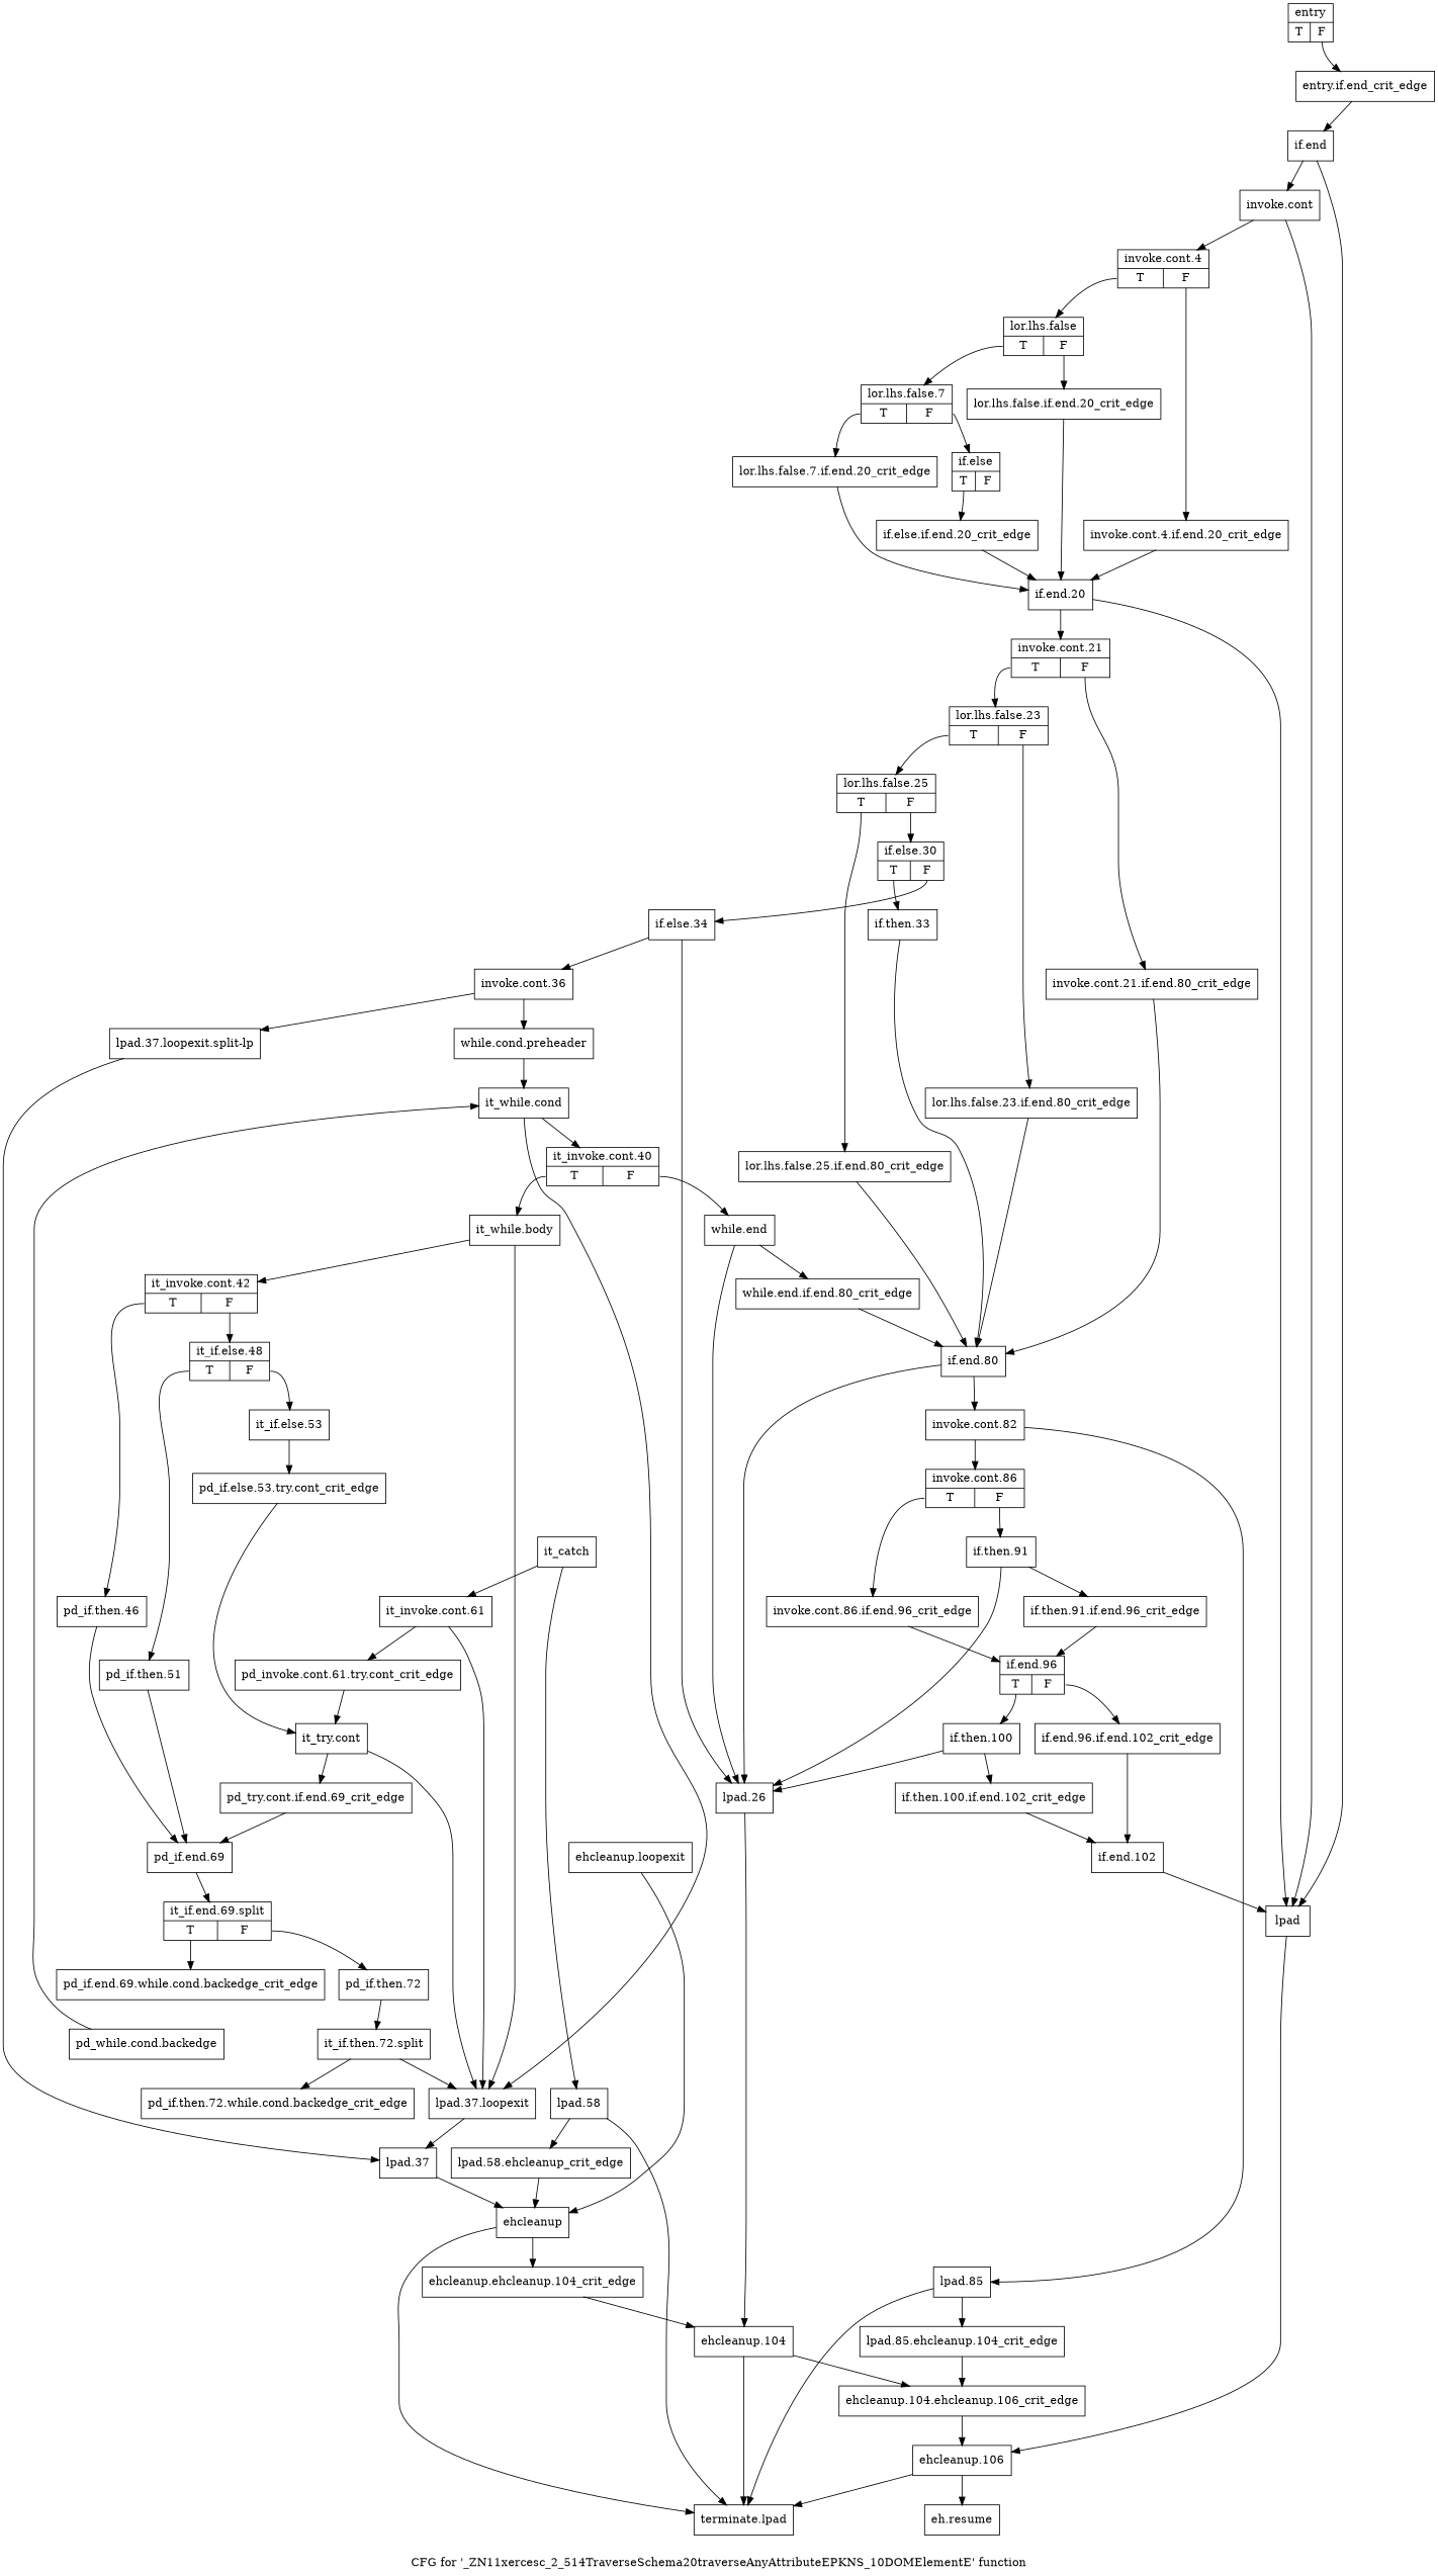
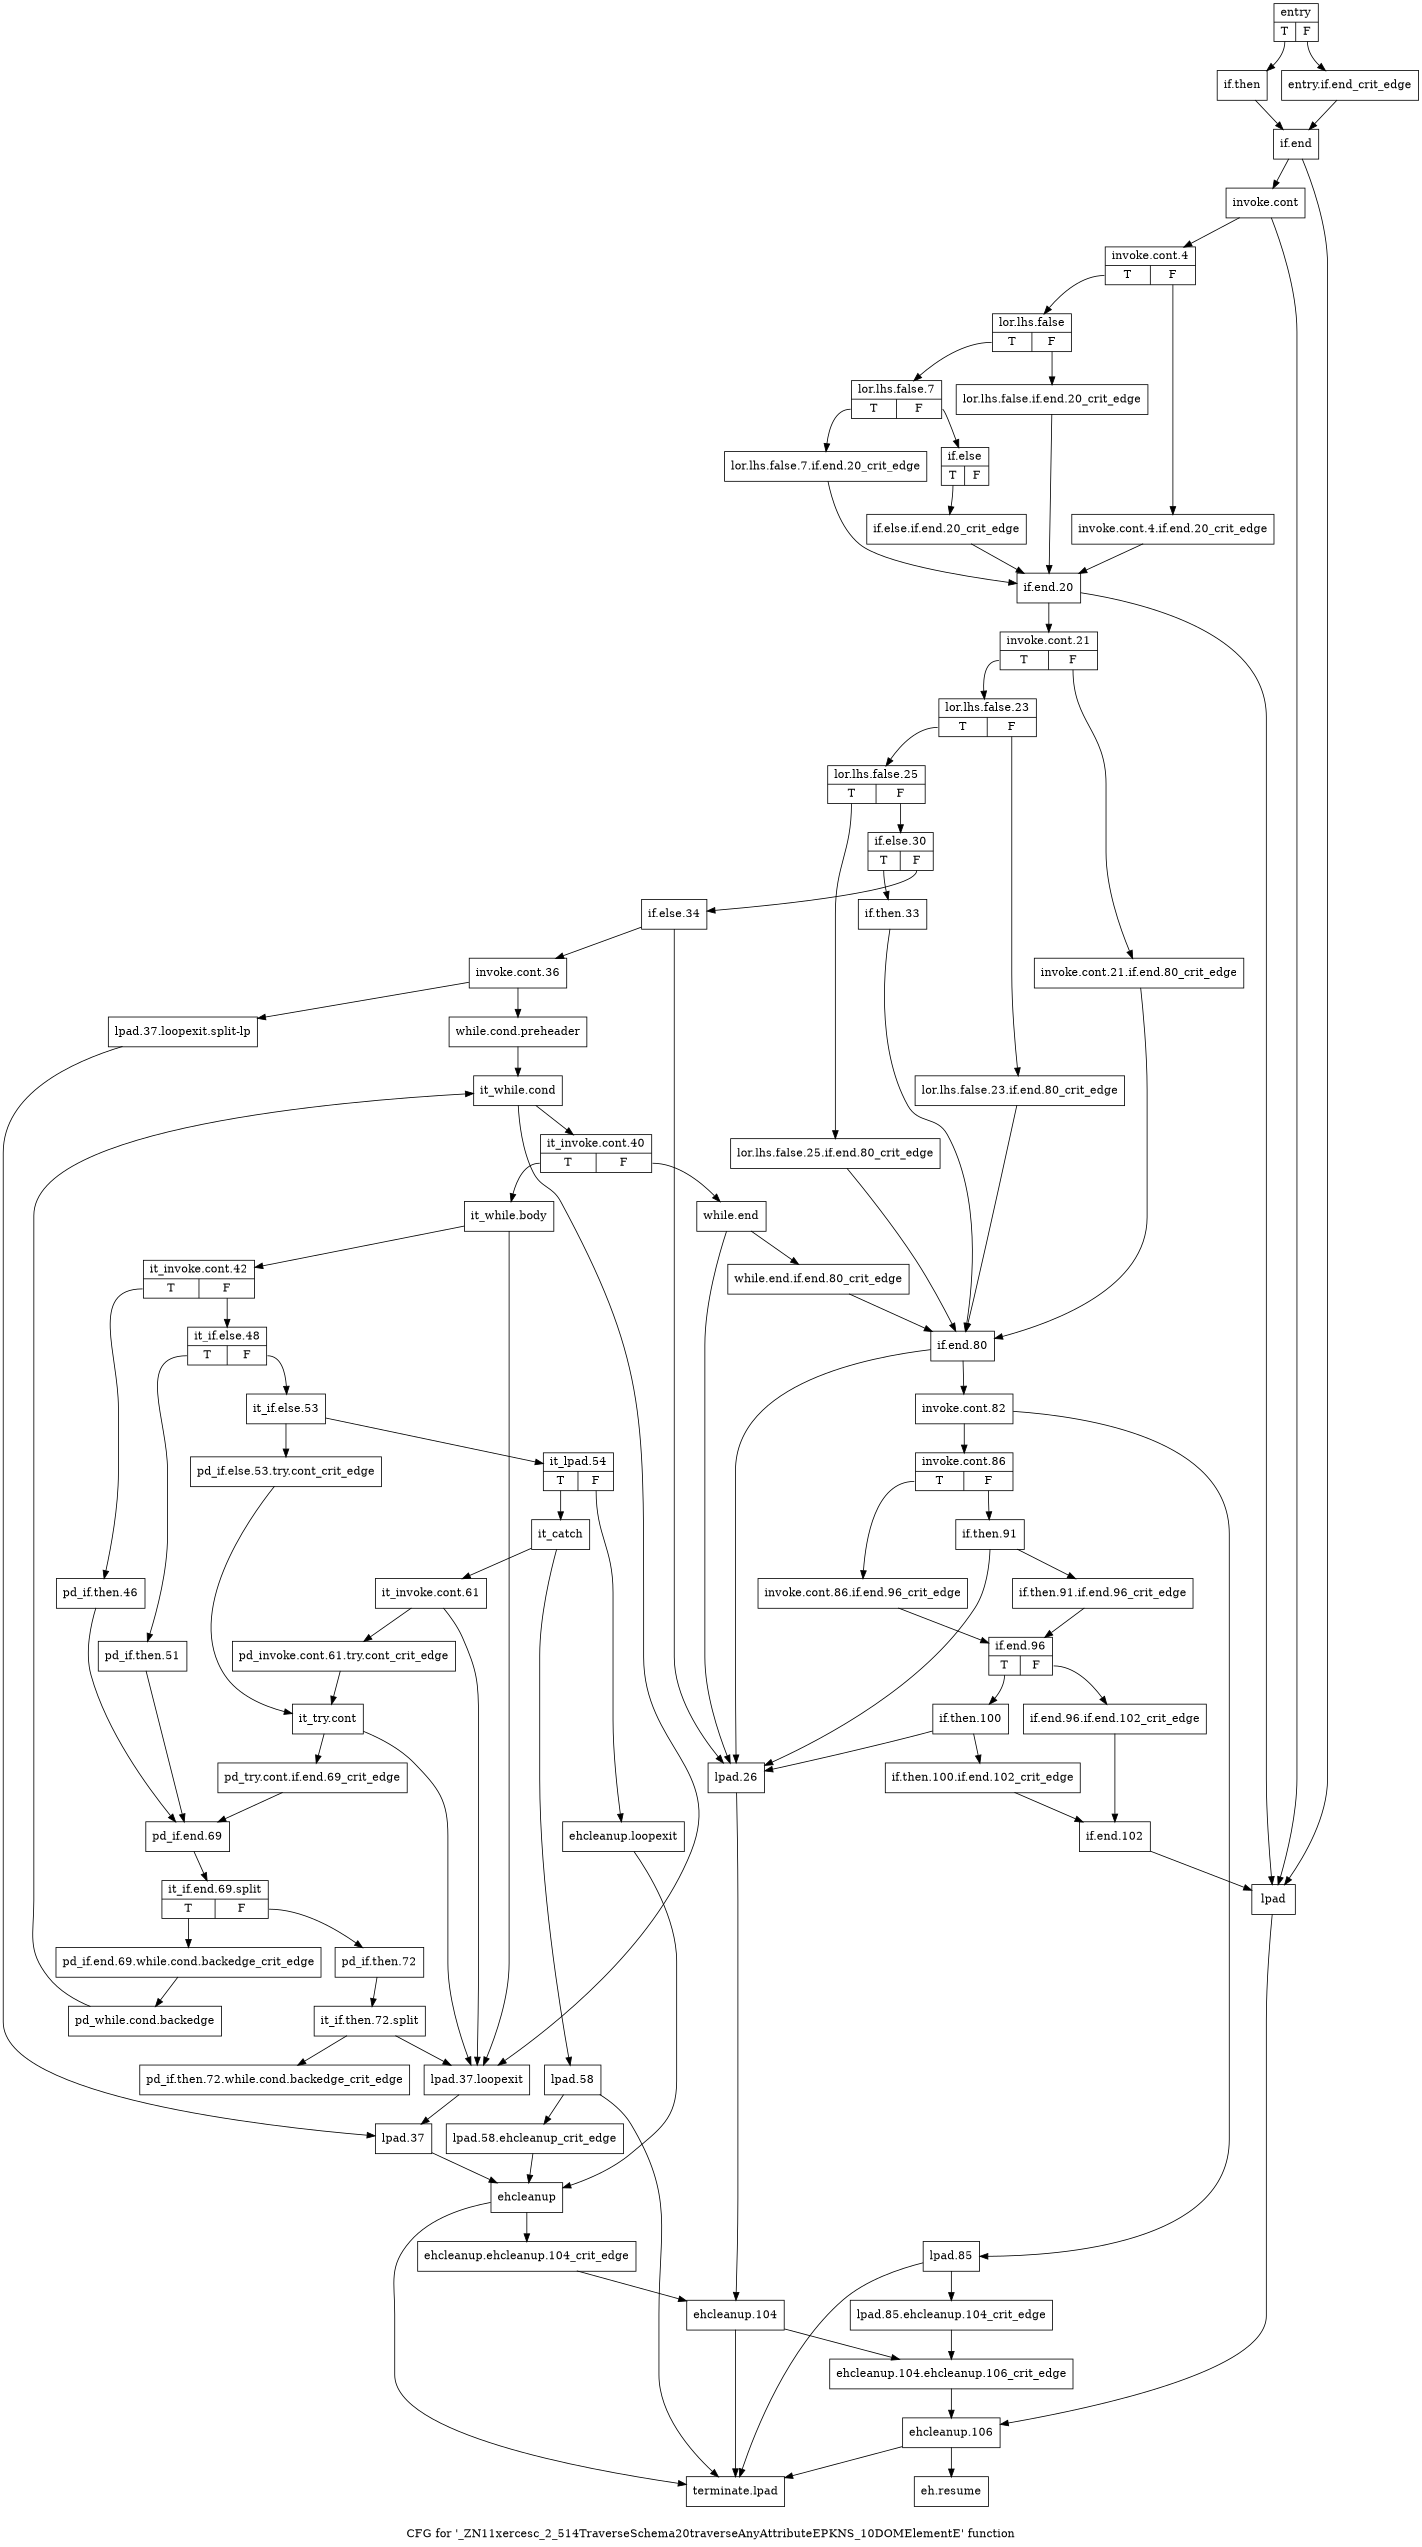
  digraph {
    label="CFG for '_ZN11xercesc_2_514TraverseSchema20traverseAnyAttributeEPKNS_10DOMElementE' function"
    node [shape=record]
    n1 [label="{entry|{<s0>T|<s1>F}}"]
+   n2 [label="{if.then}"]
    n3 [label="{entry.if.end_crit_edge}"]
    n4 [label="{if.end}"]
    n5 [label="{invoke.cont}"]
    n6 [label="{lpad}"]
    n7 [label="{invoke.cont.4|{<s0>T|<s1>F}}"]
    n8 [label="{ehcleanup.106}"]
    n9 [label="{lor.lhs.false|{<s0>T|<s1>F}}"]
    n10 [label="{invoke.cont.4.if.end.20_crit_edge}"]
    n11 [label="{terminate.lpad}"]
    n12 [label="{eh.resume}"]
    n13 [label="{lor.lhs.false.7|{<s0>T|<s1>F}}"]
    n14 [label="{lor.lhs.false.if.end.20_crit_edge}"]
    n15 [label="{if.end.20}"]
    n16 [label="{lor.lhs.false.7.if.end.20_crit_edge}"]
    n17 [label="{if.else|{<s0>T|<s1>F}}"]
    n18 [label="{invoke.cont.21|{<s0>T|<s1>F}}"]
    n19 [label="{lor.lhs.false.23|{<s0>T|<s1>F}}"]
    n20 [label="{invoke.cont.21.if.end.80_crit_edge}"]
    n21 [label="{if.else.if.end.20_crit_edge}"]
    n22 [label="{lor.lhs.false.25|{<s0>T|<s1>F}}"]
    n23 [label="{lor.lhs.false.23.if.end.80_crit_edge}"]
    n24 [label="{if.end.80}"]
    n25 [label="{lor.lhs.false.25.if.end.80_crit_edge}"]
    n26 [label="{if.else.30|{<s0>T|<s1>F}}"]
    n27 [label="{lpad.26}"]
    n28 [label="{invoke.cont.82}"]
    n29 [label="{ehcleanup.104}"]
    n30 [label="{invoke.cont.86|{<s0>T|<s1>F}}"]
    n31 [label="{lpad.85}"]
    n32 [label="{if.then.33}"]
    n33 [label="{if.else.34}"]
    n34 [label="{invoke.cont.36}"]
    n35 [label="{ehcleanup.104.ehcleanup.106_crit_edge}"]
    n36 [label="{while.cond.preheader}"]
    n37 [label="{lpad.37.loopexit.split-lp}"]
    n38 [label="{it_while.cond}"]
    n39 [label="{lpad.37}"]
    n40 [label="{it_invoke.cont.40|{<s0>T|<s1>F}}"]
    n41 [label="{lpad.37.loopexit}"]
    n42 [label="{ehcleanup}"]
    n43 [label="{it_while.body}"]
    n44 [label="{while.end}"]
    n45 [label="{it_invoke.cont.42|{<s0>T|<s1>F}}"]
    n46 [label="{while.end.if.end.80_crit_edge}"]
    n47 [label="{pd_if.then.46}"]
    n48 [label="{it_if.else.48|{<s0>T|<s1>F}}"]
    n49 [label="{pd_if.end.69}"]
    n50 [label="{pd_if.then.51}"]
    n51 [label="{it_if.else.53}"]
    n52 [label="{it_if.end.69.split|{<s0>T|<s1>F}}"]
    n53 [label="{pd_if.else.53.try.cont_crit_edge}"]
+   n54 [label="{it_lpad.54|{<s0>T|<s1>F}}"]
    n55 [label="{pd_if.end.69.while.cond.backedge_crit_edge}"]
    n56 [label="{pd_if.then.72}"]
    n57 [label="{ehcleanup.ehcleanup.104_crit_edge}"]
    n58 [label="{it_try.cont}"]
    n59 [label="{it_catch}"]
    n60 [label="{ehcleanup.loopexit}"]
    n61 [label="{pd_try.cont.if.end.69_crit_edge}"]
    n62 [label="{it_invoke.cont.61}"]
    n63 [label="{lpad.58}"]
    n64 [label="{pd_invoke.cont.61.try.cont_crit_edge}"]
    n65 [label="{lpad.58.ehcleanup_crit_edge}"]
    n66 [label="{pd_while.cond.backedge}"]
    n67 [label="{it_if.then.72.split}"]
    n68 [label="{pd_if.then.72.while.cond.backedge_crit_edge}"]
    n69 [label="{invoke.cont.86.if.end.96_crit_edge}"]
    n70 [label="{if.then.91}"]
    n71 [label="{lpad.85.ehcleanup.104_crit_edge}"]
    n72 [label="{if.end.96|{<s0>T|<s1>F}}"]
    n73 [label="{if.then.91.if.end.96_crit_edge}"]
    n74 [label="{if.then.100}"]
    n75 [label="{if.end.96.if.end.102_crit_edge}"]
    n76 [label="{if.then.100.if.end.102_crit_edge}"]
    n77 [label="{if.end.102}"]
+   n1 -> n2 [tailport=s0]
    n1 -> n3 [tailport=s1]
+   n2 -> n4
    n3 -> n4
    n4 -> n5
    n4 -> n6
    n5 -> n6
    n5 -> n7
    n6 -> n8
    n7 -> n9 [tailport=s0]
    n7 -> n10 [tailport=s1]
    n8 -> n11
    n8 -> n12
    n9 -> n13 [tailport=s0]
    n9 -> n14 [tailport=s1]
    n10 -> n15
    n13 -> n16 [tailport=s0]
    n13 -> n17 [tailport=s1]
    n14 -> n15
    n15 -> n6
    n15 -> n18
    n16 -> n15
    n17 -> n21 [tailport=s0]
    n18 -> n19 [tailport=s0]
    n18 -> n20 [tailport=s1]
    n19 -> n22 [tailport=s0]
    n19 -> n23 [tailport=s1]
    n20 -> n24
    n21 -> n15
    n22 -> n25 [tailport=s0]
    n22 -> n26 [tailport=s1]
    n23 -> n24
    n24 -> n27
    n24 -> n28
    n25 -> n24
    n26 -> n32 [tailport=s0]
    n26 -> n33 [tailport=s1]
    n27 -> n29
    n28 -> n30
    n28 -> n31
    n29 -> n11
    n29 -> n35
    n30 -> n69 [tailport=s0]
    n30 -> n70 [tailport=s1]
    n31 -> n11
    n31 -> n71
    n32 -> n24
    n33 -> n27
    n33 -> n34
    n34 -> n36
    n34 -> n37
    n35 -> n8
    n36 -> n38
    n37 -> n39
    n38 -> n40
    n38 -> n41
    n39 -> n42
    n40 -> n43 [tailport=s0]
    n40 -> n44 [tailport=s1]
    n41 -> n39
    n42 -> n11
    n42 -> n57
    n43 -> n41
    n43 -> n45
    n44 -> n27
    n44 -> n46
    n45 -> n47 [tailport=s0]
    n45 -> n48 [tailport=s1]
    n46 -> n24
    n47 -> n49
    n48 -> n50 [tailport=s0]
    n48 -> n51 [tailport=s1]
    n49 -> n52
    n50 -> n49
    n51 -> n53
+   n51 -> n54
    n52 -> n55 [tailport=s0]
    n52 -> n56 [tailport=s1]
    n53 -> n58
+   n54 -> n59 [tailport=s0]
+   n54 -> n60 [tailport=s1]
+   n55 -> n66
    n56 -> n67
    n57 -> n29
    n58 -> n41
    n58 -> n61
    n59 -> n62
    n59 -> n63
    n60 -> n42
    n61 -> n49
    n62 -> n41
    n62 -> n64
    n63 -> n11
    n63 -> n65
    n64 -> n58
    n65 -> n42
    n66 -> n38
    n67 -> n41
    n67 -> n68
    n69 -> n72
    n70 -> n27
    n70 -> n73
    n71 -> n35
    n72 -> n74 [tailport=s0]
    n72 -> n75 [tailport=s1]
    n73 -> n72
    n74 -> n27
    n74 -> n76
    n75 -> n77
    n76 -> n77
    n77 -> n6
  }
